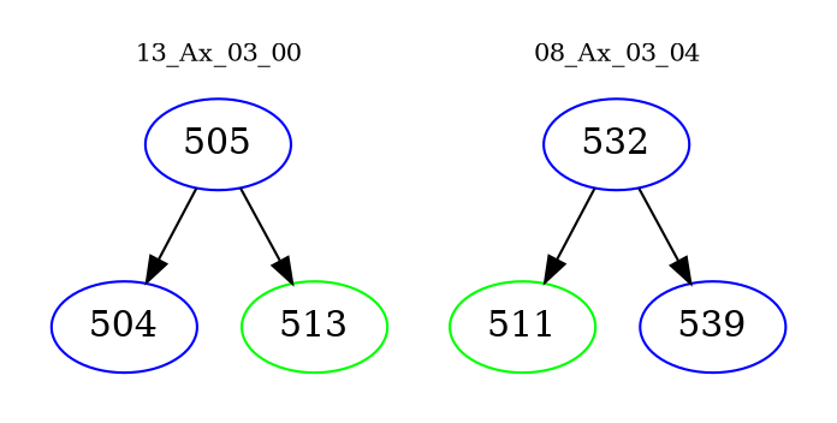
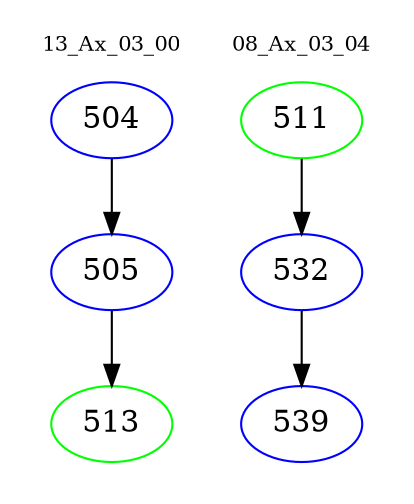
  digraph {
    node [color=blue]
    edge [color=black]
    n1 [label=505]
    n2 [label=504]
    n3 [color=green label=513]
    n4 [label=532]
    n5 [color=green label=511]
    n6 [label=539]
    subgraph cluster_1 {
      color=white
      fontsize=10
      label="13_Ax_03_00"
      n1
      n2
      n3
    }
    subgraph cluster_2 {
      color=white
      fontsize=10
      label="08_Ax_03_04"
      n4
      n5
      n6
    }
-   n1 -> n2
+   n2 -> n1
    n1 -> n3
-   n4 -> n5
+   n5 -> n4
    n4 -> n6
  }
